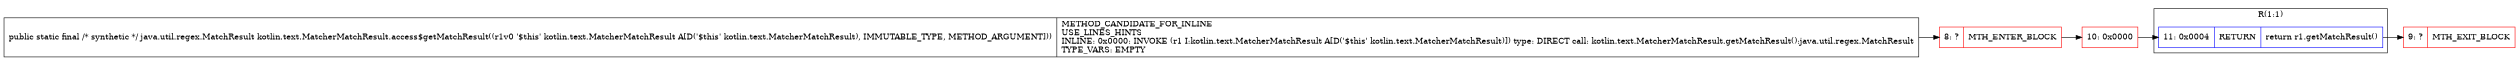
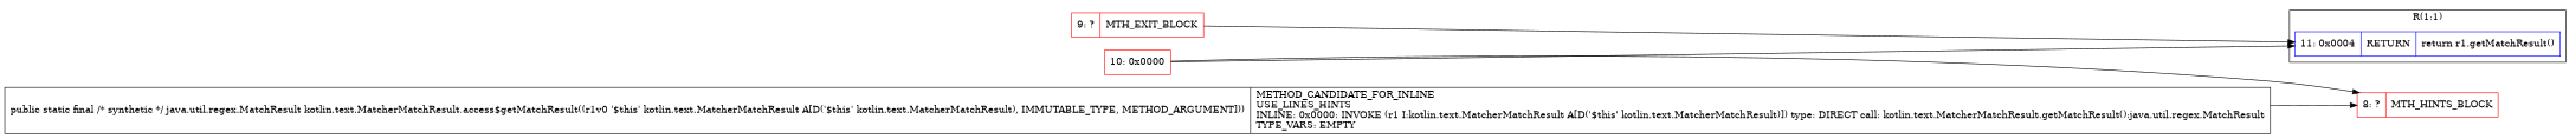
  digraph {
    rankdir=LR
    node [color=red shape=record]
    n1 [color=blue label="{11\:\ 0x0004|RETURN\l|return r1.getMatchResult()\l}"]
    n2 [label="{9\:\ ?|MTH_EXIT_BLOCK\l}"]
-   n3 [label="{8\:\ ?|MTH_ENTER_BLOCK\l}"]
+   n3 [label="{8\:\ ?|MTH_HINTS_BLOCK\l}"]
    n4 [label="{10\:\ 0x0000}"]
    n5 [label="{public static final \/* synthetic *\/ java.util.regex.MatchResult kotlin.text.MatcherMatchResult.access$getMatchResult((r1v0 '$this' kotlin.text.MatcherMatchResult A[D('$this' kotlin.text.MatcherMatchResult), IMMUTABLE_TYPE, METHOD_ARGUMENT]))  | METHOD_CANDIDATE_FOR_INLINE\lUSE_LINES_HINTS\lINLINE: 0x0000: INVOKE  (r1 I:kotlin.text.MatcherMatchResult A[D('$this' kotlin.text.MatcherMatchResult)]) type: DIRECT call: kotlin.text.MatcherMatchResult.getMatchResult():java.util.regex.MatchResult\lTYPE_VARS: EMPTY\l}" color=""]
    subgraph cluster_1 {
      label="R(1:1)"
      n1
    }
-   n1 -> n2
-   n3 -> n4
+   n2 -> n1
+   n4 -> n3
    n4 -> n1
    n5 -> n3
  }
